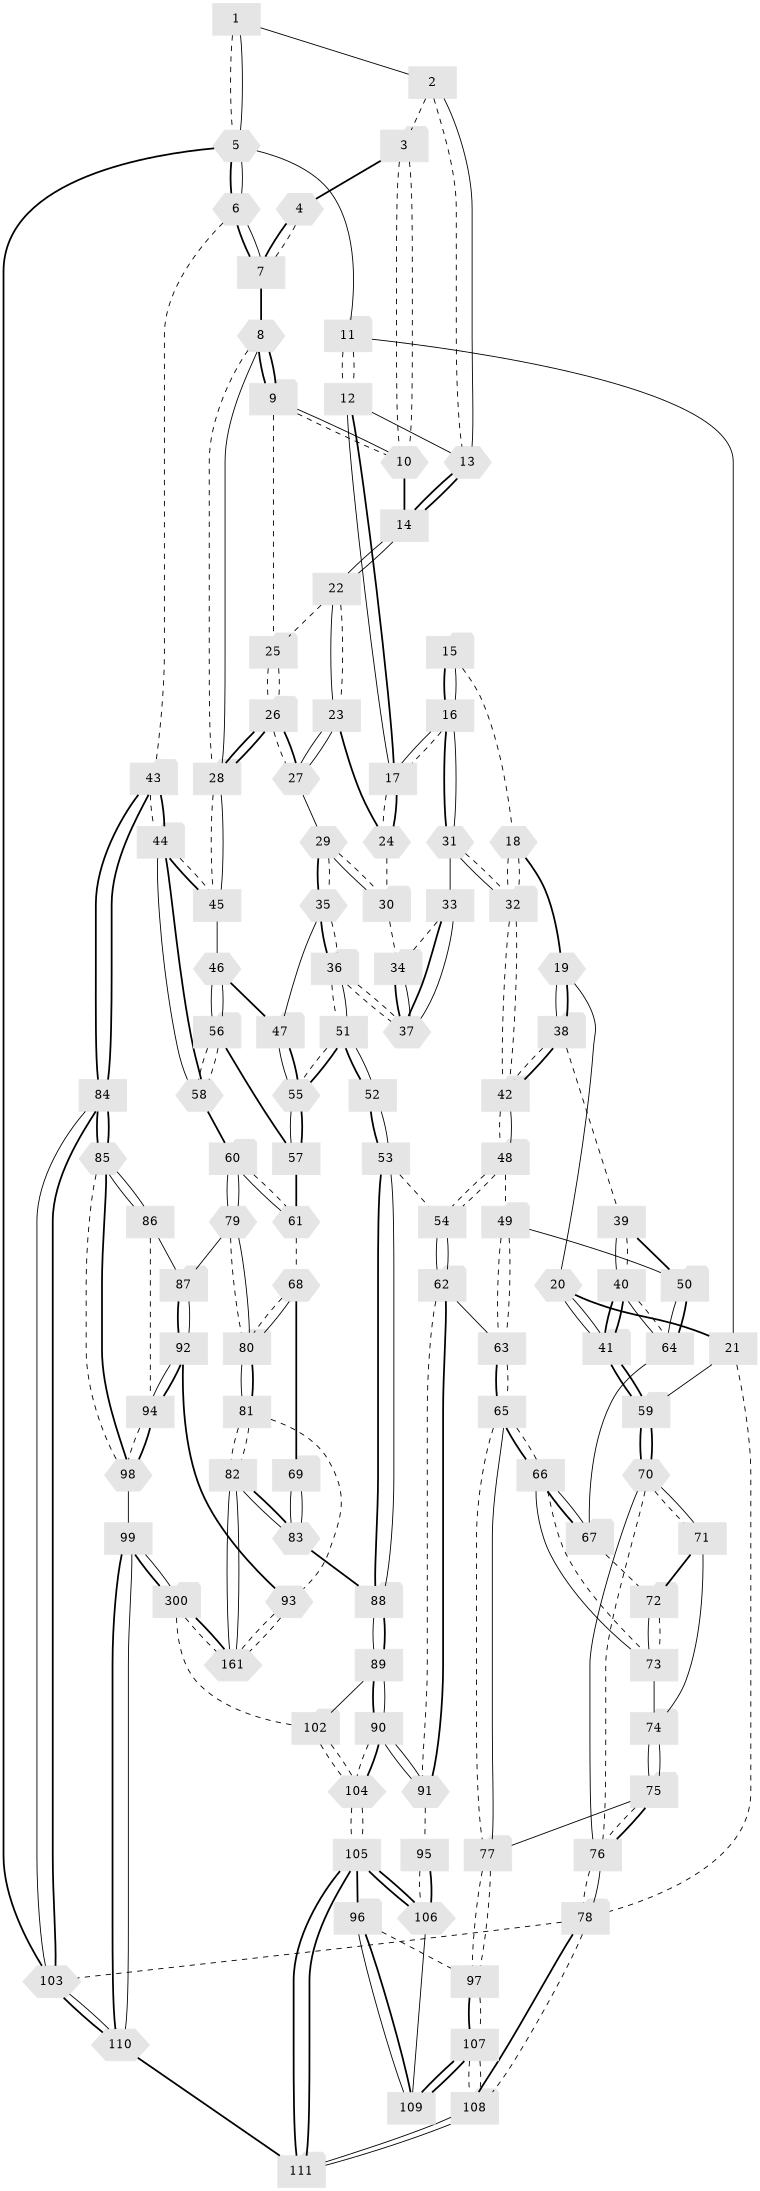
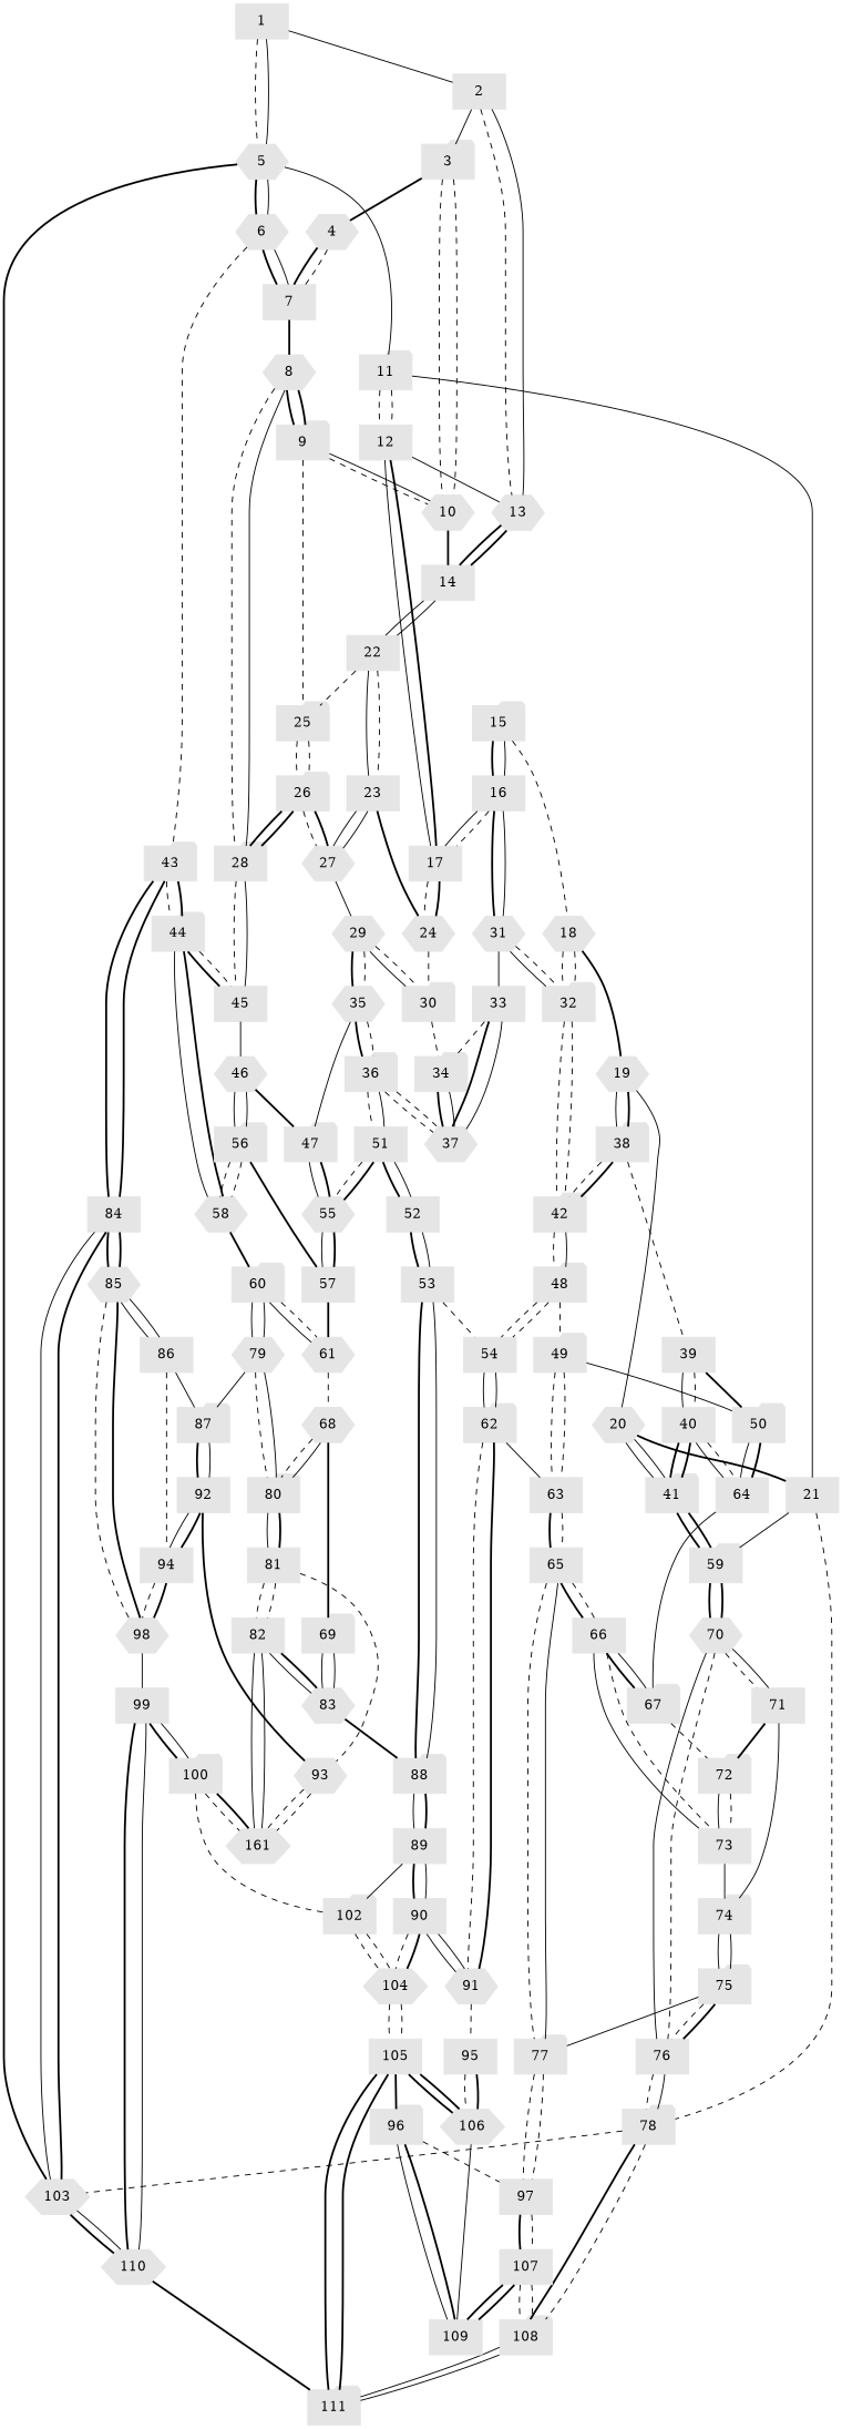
  graph {
    node [color=gray90 shape=box style=filled]
    edge [style=solid]
    1
    2
    5 [shape=hexagon]
    3 [shape=folder]
    13 [shape=hexagon]
    6 [shape=hexagon]
    11 [shape=folder]
    103 [shape=hexagon]
    4 [shape=hexagon]
    10 [shape=hexagon]
    14
    7
    8 [shape=hexagon]
    43 [shape=folder]
    12
    21
    110 [shape=hexagon]
    44 [shape=folder]
    84
    9 [shape=folder]
    28 [shape=folder]
    25 [shape=folder]
    45
    26 [shape=folder]
    22
    17
    59 [shape=folder]
    78 [shape=folder]
    24 [shape=hexagon]
    23
    15 [shape=folder]
    16
    18 [shape=hexagon]
    31 [shape=hexagon]
    19 [shape=hexagon]
    32 [shape=folder]
    33
    30 [shape=folder]
    20 [shape=hexagon]
    38 [shape=folder]
    42 [shape=folder]
    41 [shape=folder]
    39
    70 [shape=hexagon]
    108 [shape=folder]
    27 [shape=hexagon]
    29 [shape=hexagon]
    34 [shape=folder]
    35 [shape=hexagon]
    46 [shape=hexagon]
    36 [shape=folder]
    47 [shape=folder]
    37 [shape=hexagon]
    48 [shape=folder]
    51
    55 [shape=hexagon]
    52
    40
    50 [shape=folder]
    64
    67 [shape=folder]
    49 [shape=folder]
    54
    58 [shape=hexagon]
    85 [shape=hexagon]
    60 [shape=folder]
    56 [shape=folder]
    57
    63
    62 [shape=folder]
    65
    53
    88 [shape=folder]
    69 [shape=folder]
    83 [shape=hexagon]
    89
    91 [shape=hexagon]
    61 [shape=hexagon]
    68 [shape=hexagon]
    79 [shape=hexagon]
    71
    76
    80 [shape=folder]
    87 [shape=folder]
    95
    66
    77 [shape=folder]
    72 [shape=folder]
    73
    97
    74 [shape=folder]
    81
    75 [shape=folder]
    107
    111 [shape=folder]
    92
    82
    93 [shape=hexagon]
    n99 [label=161 shape=hexagon]
    86
    98 [shape=hexagon]
    94
    99
    90
    102 [shape=folder]
    104 [shape=hexagon]
    105
    106 [shape=hexagon]
    96 [shape=folder]
    109
-   100 [shape=folder label=300]
+   100 [shape=folder]
    1 -- 2
    1 -- 5 [style=dashed]
    1 -- 5
-   2 -- 3 [style=dashed]
+   2 -- 3
    2 -- 13 [style=dashed]
    2 -- 13
    5 -- 6 [style=bold]
    5 -- 6
    5 -- 11
    5 -- 103 [style=bold]
    3 -- 4 [style=bold]
    3 -- 10 [style=dashed]
    3 -- 10 [style=dashed]
    13 -- 14 [style=bold]
    13 -- 14 [style=bold]
    6 -- 7 [style=bold]
    6 -- 7
    6 -- 43 [style=dashed]
    11 -- 12 [style=dashed]
    11 -- 12 [style=dashed]
    11 -- 21
    103 -- 110 [style=bold]
    103 -- 110
    4 -- 7 [style=bold]
    4 -- 7 [style=dashed]
    10 -- 14 [style=bold]
    14 -- 22
    14 -- 22
    7 -- 8 [style=bold]
    8 -- 9 [style=bold]
    8 -- 9 [style=bold]
    8 -- 28 [style=dashed]
    8 -- 28
    43 -- 44 [style=dashed]
    43 -- 44 [style=bold]
    43 -- 84 [style=bold]
    43 -- 84 [style=bold]
    12 -- 13
    12 -- 17
    12 -- 17 [style=bold]
    21 -- 59
    21 -- 78 [style=dashed]
    110 -- 111 [style=bold]
    44 -- 45 [style=bold]
    44 -- 45 [style=dashed]
    44 -- 58
    44 -- 58 [style=bold]
    84 -- 103
    84 -- 103 [style=bold]
    84 -- 85 [style=bold]
    84 -- 85 [style=bold]
    9 -- 10 [style=dashed]
    9 -- 10
    9 -- 25 [style=dashed]
    28 -- 45 [style=dashed]
    28 -- 45
    25 -- 26 [style=dashed]
    25 -- 26 [style=dashed]
    45 -- 46
    26 -- 28 [style=bold]
    26 -- 28 [style=bold]
    26 -- 27 [style=dashed]
    26 -- 27 [style=bold]
    22 -- 25 [style=dashed]
    22 -- 23
    22 -- 23 [style=dashed]
    17 -- 24 [style=dashed]
    17 -- 24 [style=bold]
    59 -- 70 [style=bold]
    59 -- 70 [style=bold]
    78 -- 103 [style=dashed]
    78 -- 108 [style=bold]
    78 -- 108 [style=dashed]
    24 -- 30 [style=dashed]
    23 -- 24 [style=bold]
    23 -- 27
    23 -- 27
    15 -- 16 [style=bold]
    15 -- 16
    15 -- 18 [style=dashed]
    16 -- 17
    16 -- 17 [style=dashed]
    16 -- 31 [style=bold]
    16 -- 31
    18 -- 19 [style=bold]
    18 -- 32 [style=dashed]
    18 -- 32 [style=dashed]
    31 -- 32
    31 -- 32 [style=dashed]
    31 -- 33
    19 -- 20
    19 -- 38
    19 -- 38 [style=bold]
    32 -- 42 [style=dashed]
    32 -- 42 [style=dashed]
    33 -- 34 [style=dashed]
    33 -- 37 [style=bold]
    33 -- 37
    30 -- 34 [style=dashed]
    20 -- 21 [style=bold]
    20 -- 41
    20 -- 41
    38 -- 42 [style=dashed]
    38 -- 42 [style=bold]
    38 -- 39 [style=dashed]
    42 -- 48 [style=dashed]
    42 -- 48
    41 -- 59 [style=bold]
    41 -- 59 [style=bold]
    39 -- 40
    39 -- 40 [style=dashed]
    39 -- 50 [style=bold]
    70 -- 71 [style=dashed]
    70 -- 71
    70 -- 76
    70 -- 76 [style=dashed]
    108 -- 111
    108 -- 111
    27 -- 29
    29 -- 30
    29 -- 30 [style=dashed]
    29 -- 35 [style=bold]
    29 -- 35 [style=dashed]
    34 -- 37 [style=bold]
    34 -- 37
    35 -- 36 [style=bold]
    35 -- 36 [style=dashed]
    35 -- 47
    46 -- 47 [style=bold]
    46 -- 56
    46 -- 56
    36 -- 37 [style=dashed]
    36 -- 37 [style=dashed]
    36 -- 51 [style=dashed]
    36 -- 51
    47 -- 55
    47 -- 55 [style=bold]
    48 -- 49 [style=dashed]
    48 -- 54 [style=dashed]
    48 -- 54 [style=dashed]
    51 -- 55 [style=dashed]
    51 -- 55 [style=bold]
    51 -- 52 [style=bold]
    51 -- 52
    55 -- 57
    55 -- 57 [style=bold]
    52 -- 53 [style=bold]
    52 -- 53
    40 -- 41 [style=bold]
    40 -- 41 [style=bold]
    40 -- 64
    40 -- 64 [style=dashed]
    50 -- 64
    50 -- 64 [style=bold]
    64 -- 67
    67 -- 72 [style=dashed]
    49 -- 50
    49 -- 63 [style=dashed]
    49 -- 63 [style=dashed]
    54 -- 62
    54 -- 62
    58 -- 60 [style=bold]
    85 -- 86
    85 -- 86
    85 -- 98 [style=dashed]
    85 -- 98 [style=bold]
    60 -- 61
    60 -- 61 [style=dashed]
    60 -- 79
    60 -- 79
    56 -- 58 [style=dashed]
    56 -- 58 [style=dashed]
    56 -- 57 [style=bold]
    57 -- 61 [style=bold]
    63 -- 65 [style=bold]
    63 -- 65 [style=dashed]
    62 -- 63
    62 -- 91 [style=dashed]
    62 -- 91 [style=bold]
    65 -- 66 [style=bold]
    65 -- 66 [style=dashed]
    65 -- 77 [style=dashed]
    65 -- 77
    53 -- 54 [style=dashed]
    53 -- 88 [style=bold]
    53 -- 88
    88 -- 89
    88 -- 89 [style=bold]
    69 -- 83
    69 -- 83
    83 -- 88 [style=bold]
    89 -- 90 [style=bold]
    89 -- 90
    89 -- 102
    91 -- 95 [style=dashed]
    61 -- 68 [style=dashed]
    68 -- 69 [style=bold]
    68 -- 80 [style=dashed]
    68 -- 80
    79 -- 80 [style=dashed]
    79 -- 80
    79 -- 87
    71 -- 72 [style=bold]
    71 -- 74
    76 -- 78 [style=dashed]
    76 -- 78
    80 -- 81
    80 -- 81 [style=bold]
    87 -- 92 [style=bold]
    87 -- 92
    95 -- 106 [style=dashed]
    95 -- 106 [style=bold]
    66 -- 67 [style=bold]
    66 -- 67
    66 -- 73
    66 -- 73 [style=dashed]
    77 -- 97 [style=dashed]
    77 -- 97 [style=dashed]
    72 -- 73
    72 -- 73 [style=dashed]
    73 -- 74
    97 -- 107 [style=bold]
    97 -- 107 [style=dashed]
    74 -- 75
    74 -- 75
    81 -- 82 [style=dashed]
    81 -- 82 [style=dashed]
    81 -- 93 [style=dashed]
    75 -- 76 [style=dashed]
    75 -- 76 [style=bold]
    75 -- 77
    107 -- 108 [style=dashed]
    107 -- 108 [style=dashed]
    107 -- 109 [style=bold]
    107 -- 109 [style=bold]
    92 -- 93 [style=bold]
    92 -- 94
    92 -- 94 [style=bold]
    82 -- 83
    82 -- 83 [style=bold]
    82 -- n99
    82 -- n99
    93 -- n99 [style=dashed]
    93 -- n99 [style=dashed]
    86 -- 87
    86 -- 94 [style=dashed]
    98 -- 99
    94 -- 98 [style=dashed]
    94 -- 98 [style=bold]
    99 -- 110 [style=bold]
    99 -- 110
    99 -- 100 [style=bold]
    99 -- 100
    90 -- 91
    90 -- 91
    90 -- 104 [style=dashed]
    90 -- 104 [style=bold]
    102 -- 104 [style=dashed]
    102 -- 104 [style=dashed]
    104 -- 105 [style=dashed]
    104 -- 105 [style=dashed]
    105 -- 111 [style=bold]
    105 -- 111 [style=bold]
    105 -- 106 [style=bold]
    105 -- 106 [style=bold]
    105 -- 96 [style=bold]
    106 -- 109
    96 -- 97 [style=dashed]
    96 -- 109
    96 -- 109 [style=bold]
    100 -- n99 [style=dashed]
    100 -- n99 [style=bold]
    100 -- 102 [style=dashed]
  }
